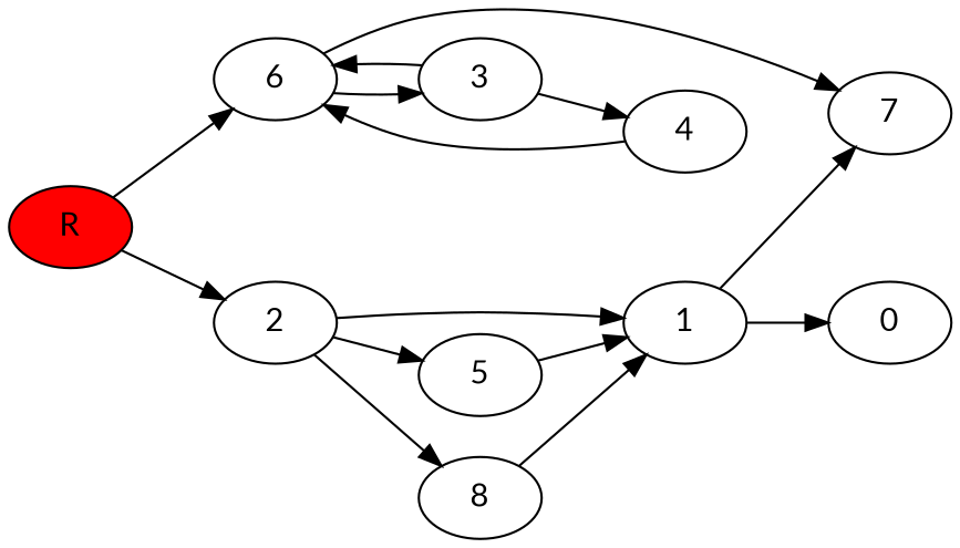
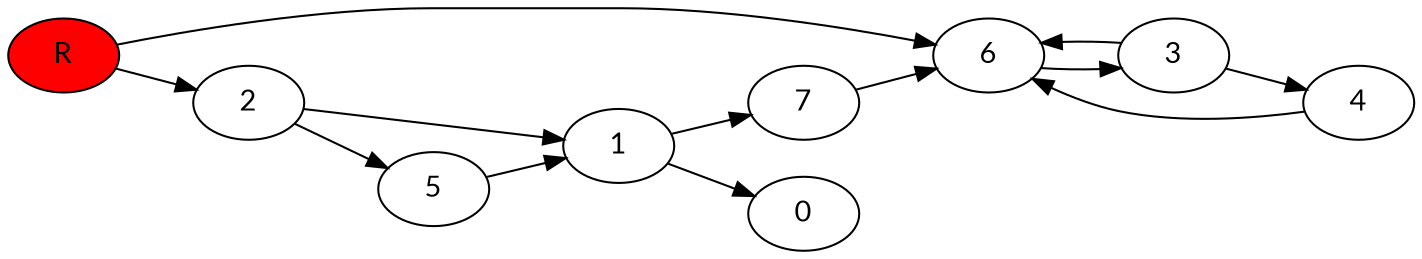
  digraph {
    fontname=Lato
    rankdir=LR
    node [fontname=Lato]
    edge [fontname=Lato]
    1
    7
    n3 [label=0]
    6
    2
    5
-   8
    3
    4
    R [fillcolor="#ff0000" style=filled]
    1 -> 7
    1 -> n3
-   6 -> 7
+   7 -> 6
    6 -> 3
    2 -> 1
    2 -> 5
-   2 -> 8
    5 -> 1
-   8 -> 1
    3 -> 6
    3 -> 4
    4 -> 6
    R -> 6
    R -> 2
  }
